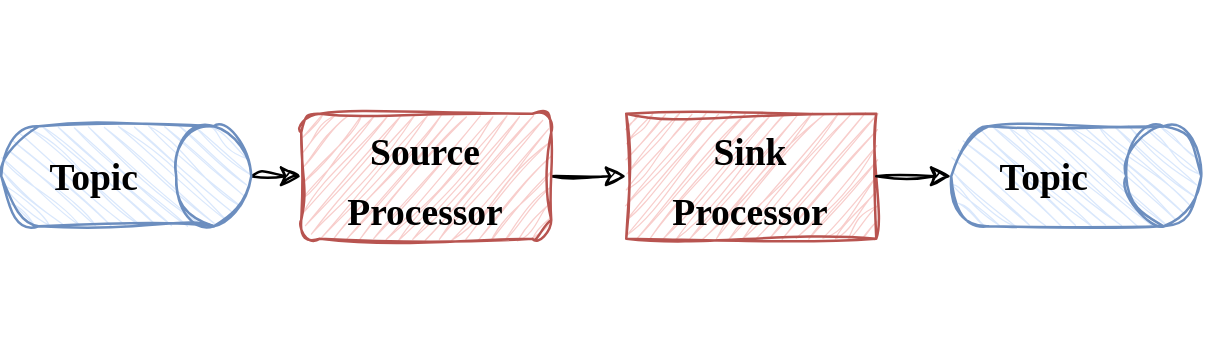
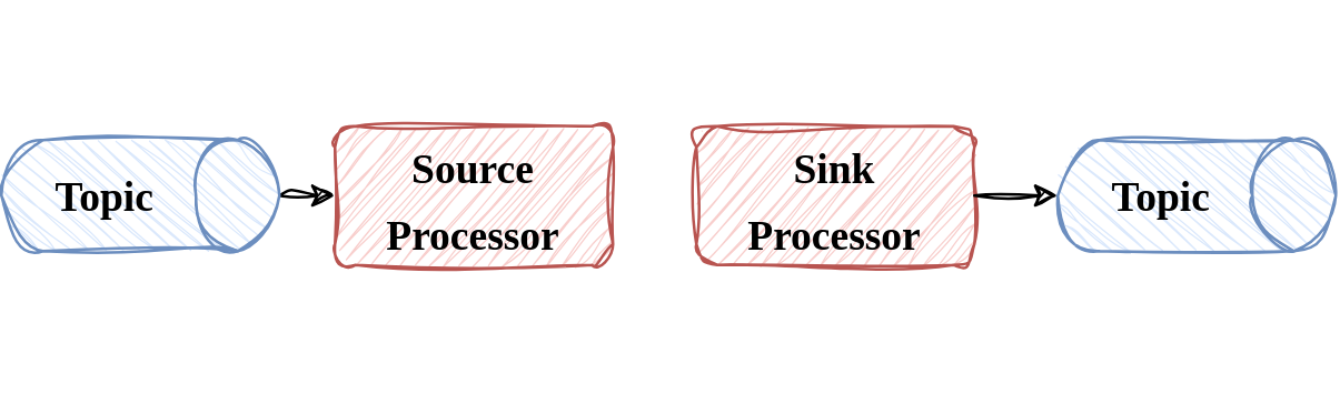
  <mxCell id="0" />
  <mxCell id="1" parent="0" />
  <mxCell id="2" style="edgeStyle=orthogonalEdgeStyle;rounded=0;sketch=1;hachureGap=4;jiggle=2;curveFitting=1;orthogonalLoop=1;jettySize=auto;html=1;exitX=0.5;exitY=0;exitDx=0;exitDy=0;exitPerimeter=0;entryX=0;entryY=0.5;entryDx=0;entryDy=0;fontFamily=Architects Daughter;fontSource=https%3A%2F%2Ffonts.googleapis.com%2Fcss%3Ffamily%3DArchitects%2BDaughter;fontSize=16;" edge="1" parent="1" source="3" target="5"><mxGeometry relative="1" as="geometry" /></mxCell>
  <mxCell id="3" value="Topic" style="shape=cylinder3;whiteSpace=wrap;html=1;boundedLbl=1;backgroundOutline=1;size=15;sketch=1;hachureGap=4;jiggle=2;curveFitting=1;fontFamily=Architects Daughter;fontSource=https%3A%2F%2Ffonts.googleapis.com%2Fcss%3Ffamily%3DArchitects%2BDaughter;fontSize=15;rotation=90;horizontal=0;fontStyle=1;fillColor=#dae8fc;strokeColor=#6c8ebf;" vertex="1" parent="1"><mxGeometry x="20" y="20" width="40" height="100" as="geometry" /></mxCell>
- <mxCell id="4" style="edgeStyle=orthogonalEdgeStyle;rounded=0;sketch=1;hachureGap=4;jiggle=2;curveFitting=1;orthogonalLoop=1;jettySize=auto;html=1;exitX=1;exitY=0.5;exitDx=0;exitDy=0;entryX=0;entryY=0.5;entryDx=0;entryDy=0;fontFamily=Architects Daughter;fontSource=https%3A%2F%2Ffonts.googleapis.com%2Fcss%3Ffamily%3DArchitects%2BDaughter;fontSize=16;" edge="1" parent="1" source="5" target="6"><mxGeometry relative="1" as="geometry" /></mxCell>
  <mxCell id="5" value="&lt;b style=&quot;font-size: 15px;&quot;&gt;Source&lt;br&gt;Processor&lt;/b&gt;" style="whiteSpace=wrap;html=1;sketch=1;hachureGap=4;jiggle=2;curveFitting=1;fontFamily=Architects Daughter;fontSource=https%3A%2F%2Ffonts.googleapis.com%2Fcss%3Ffamily%3DArchitects%2BDaughter;fontSize=20;fillColor=#f8cecc;strokeColor=#b85450;rounded=1;" vertex="1" parent="1"><mxGeometry x="110" y="45" width="100" height="50" as="geometry" /></mxCell>
- <mxCell id="6" value="&lt;b style=&quot;font-size: 15px;&quot;&gt;Sink&lt;br&gt;Processor&lt;/b&gt;" style="rounded=0;whiteSpace=wrap;html=1;sketch=1;hachureGap=4;jiggle=2;curveFitting=1;fontFamily=Architects Daughter;fontSource=https%3A%2F%2Ffonts.googleapis.com%2Fcss%3Ffamily%3DArchitects%2BDaughter;fontSize=20;fillColor=#f8cecc;strokeColor=#b85450;" vertex="1" parent="1"><mxGeometry x="240" y="45" width="100" height="50" as="geometry" /></mxCell>
+ <mxCell id="6" value="&lt;b style=&quot;font-size: 15px;&quot;&gt;Sink&lt;br&gt;Processor&lt;/b&gt;" style="whiteSpace=wrap;html=1;sketch=1;hachureGap=4;jiggle=2;curveFitting=1;fontFamily=Architects Daughter;fontSource=https%3A%2F%2Ffonts.googleapis.com%2Fcss%3Ffamily%3DArchitects%2BDaughter;fontSize=20;fillColor=#f8cecc;strokeColor=#b85450;rounded=1;" vertex="1" parent="1"><mxGeometry x="240" y="45" width="100" height="50" as="geometry" /></mxCell>
  <mxCell id="7" value="Topic" style="shape=cylinder3;whiteSpace=wrap;html=1;boundedLbl=1;backgroundOutline=1;size=15;sketch=1;hachureGap=4;jiggle=2;curveFitting=1;fontFamily=Architects Daughter;fontSource=https%3A%2F%2Ffonts.googleapis.com%2Fcss%3Ffamily%3DArchitects%2BDaughter;fontSize=15;rotation=90;horizontal=0;fontStyle=1;fillColor=#dae8fc;strokeColor=#6c8ebf;" vertex="1" parent="1"><mxGeometry x="400" y="20" width="40" height="100" as="geometry" /></mxCell>
  <mxCell id="8" style="edgeStyle=orthogonalEdgeStyle;rounded=0;sketch=1;hachureGap=4;jiggle=2;curveFitting=1;orthogonalLoop=1;jettySize=auto;html=1;exitX=1;exitY=0.5;exitDx=0;exitDy=0;entryX=0.5;entryY=1;entryDx=0;entryDy=0;entryPerimeter=0;fontFamily=Architects Daughter;fontSource=https%3A%2F%2Ffonts.googleapis.com%2Fcss%3Ffamily%3DArchitects%2BDaughter;fontSize=16;" edge="1" parent="1" source="6" target="7"><mxGeometry relative="1" as="geometry" /></mxCell>
